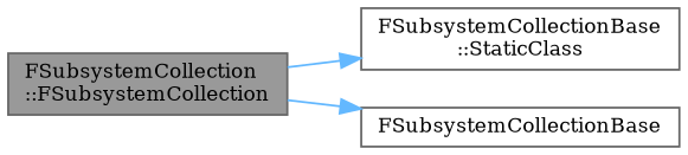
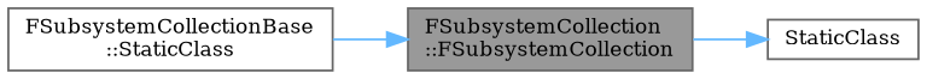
  digraph {
    fontname="DejaVu Serif"
    rankdir=LR
    node [color=grey40 fillcolor=white fontname="DejaVu Serif" fontsize=10 shape=box style=filled]
    edge [color=steelblue1 fontname="DejaVu Serif" fontsize=10 labelfontname=Helvetica labelfontsize=10 style=solid]
    n1 [color=gray40 fillcolor=grey60 fontcolor=black height=0.2 label="FSubsystemCollection\l::FSubsystemCollection" width=0.4]
    n2 [height=0.2 label="FSubsystemCollectionBase\l::StaticClass" width=0.4]
-   n3 [height=0.2 label=FSubsystemCollectionBase width=0.4]
-   n1 -> n2
+   n3 [height=0.2 label=StaticClass width=0.4]
+   n2 -> n1
    n1 -> n3
  }
